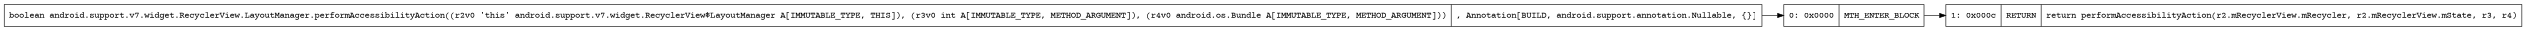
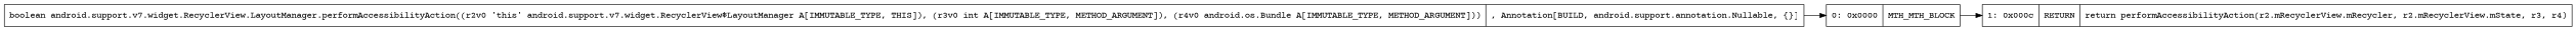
  digraph {
    rankdir=LR
    fontname="Courier Prime"
    node [shape=record fontname="Courier Prime"]
    edge [fontname="Courier Prime"]
-   n1 [label="{0\:\ 0x0000|MTH_ENTER_BLOCK\l}"]
+   n1 [label="{0\:\ 0x0000|MTH_MTH_BLOCK\l}"]
    n2 [label="{1\:\ 0x000c|RETURN\l|return performAccessibilityAction(r2.mRecyclerView.mRecycler, r2.mRecyclerView.mState, r3, r4)\l}"]
    n3 [label="{boolean android.support.v7.widget.RecyclerView.LayoutManager.performAccessibilityAction((r2v0 'this' android.support.v7.widget.RecyclerView$LayoutManager A[IMMUTABLE_TYPE, THIS]), (r3v0 int A[IMMUTABLE_TYPE, METHOD_ARGUMENT]), (r4v0 android.os.Bundle A[IMMUTABLE_TYPE, METHOD_ARGUMENT]))  | , Annotation[BUILD, android.support.annotation.Nullable, \{\}]\l}"]
    n1 -> n2
    n3 -> n1
  }
